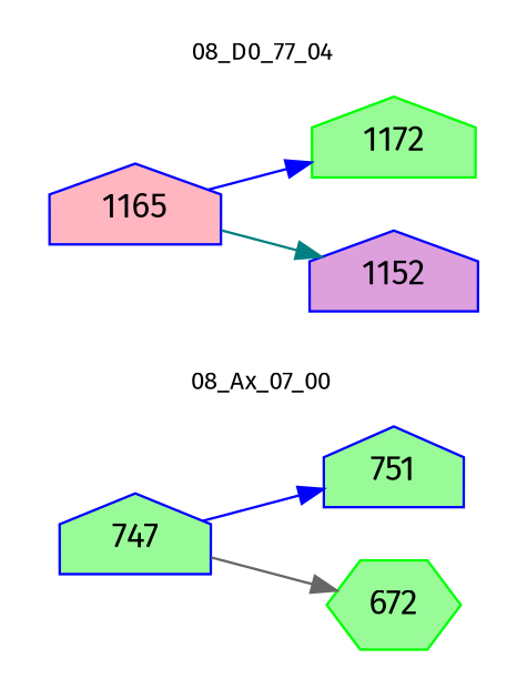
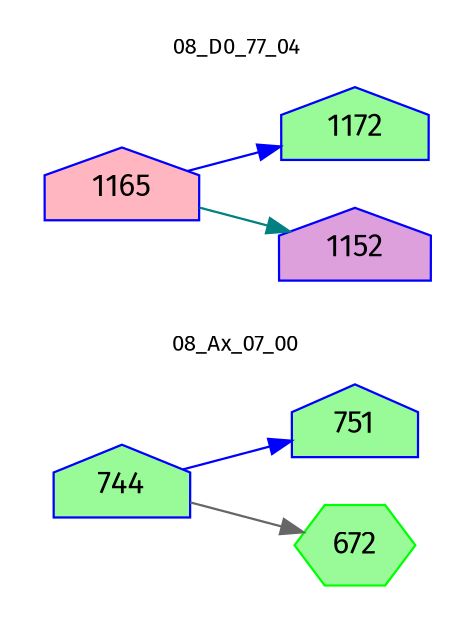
  digraph {
    fontname="Fira Sans"
    rankdir=LR
    node [color=blue fillcolor=palegreen fontname="Fira Sans" shape=house style=filled]
    edge [color=blue fontname="Fira Sans"]
-   n1 [label=747]
+   n1 [label=744]
    n2 [color=green label=672 shape=hexagon]
    n3 [label=751]
    n4 [fillcolor=lightpink label=1165]
    n5 [fillcolor=plum label=1152]
-   n6 [color=green label=1172]
+   n6 [label=1172]
    subgraph cluster_1 {
      color=white
      fontsize=10
      label="08_Ax_07_00"
      n1
      n2
      n3
    }
    subgraph cluster_2 {
      color=white
      fontsize=10
      label="08_D0_77_04"
      n4
      n5
      n6
    }
    n1 -> n2 [color=gray40]
    n1 -> n3
    n4 -> n5 [color=teal]
    n4 -> n6
  }
